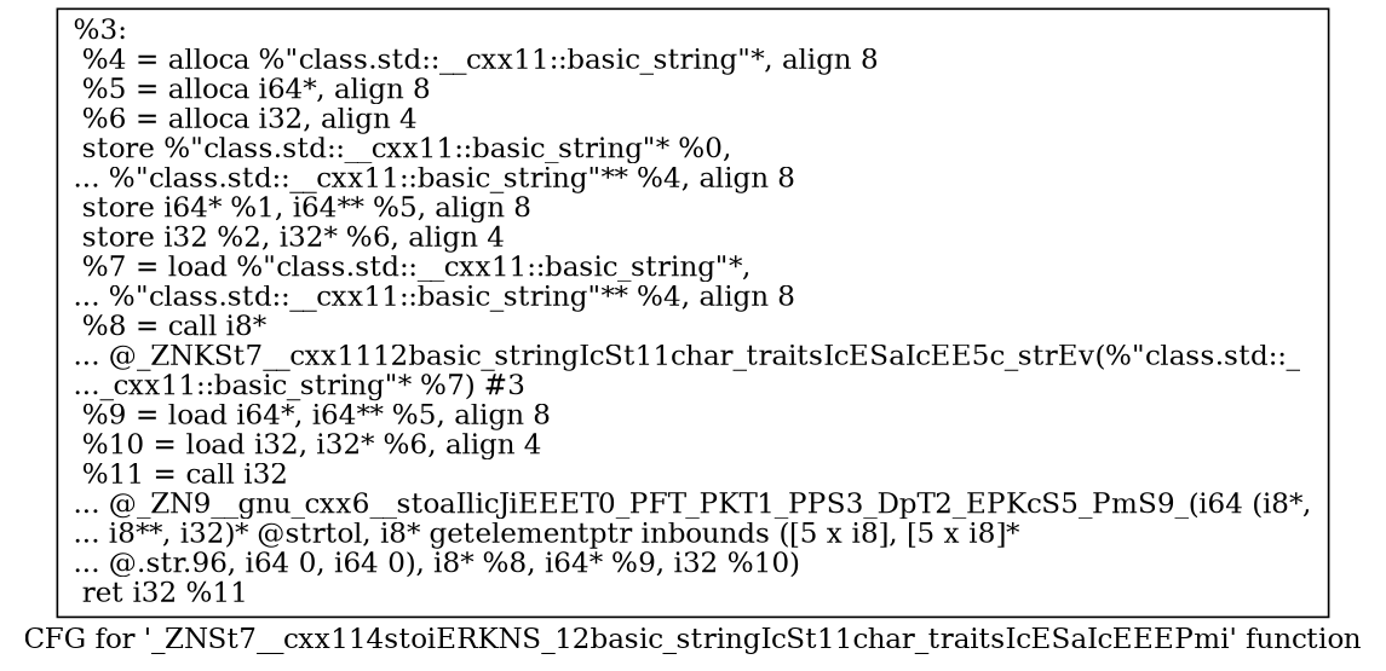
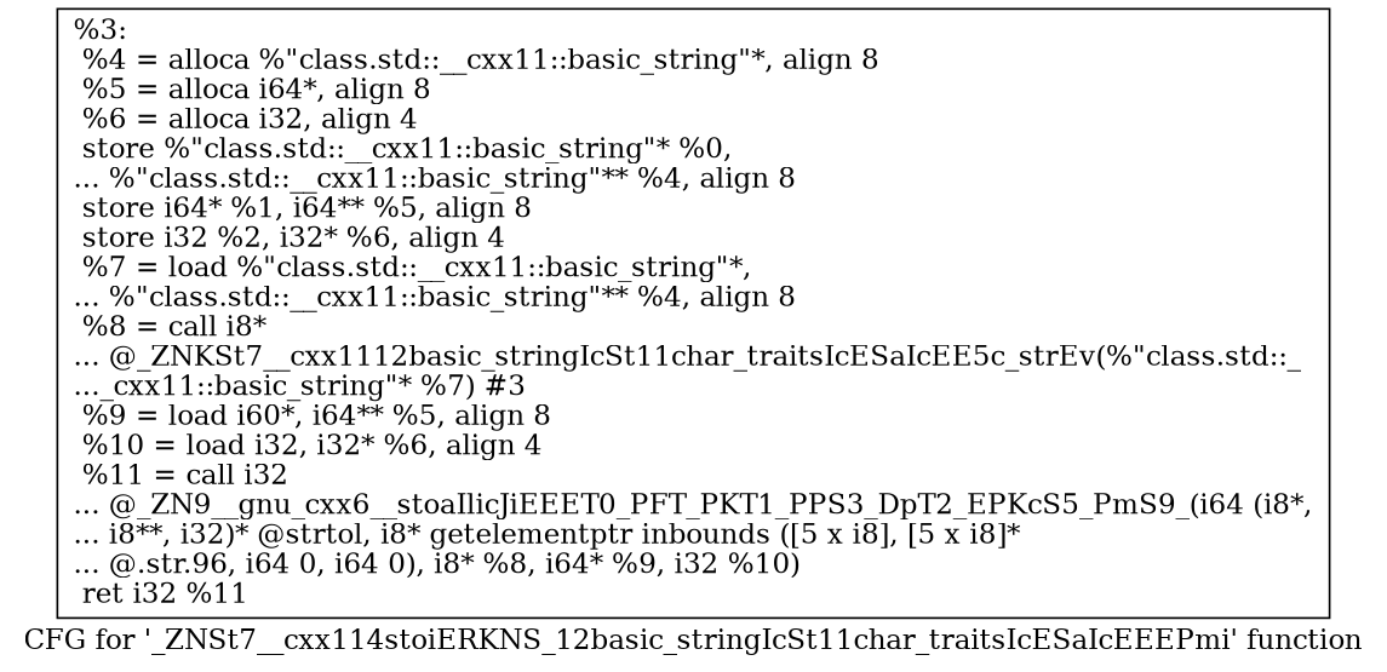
  digraph {
    label="CFG for '_ZNSt7__cxx114stoiERKNS_12basic_stringIcSt11char_traitsIcESaIcEEEPmi' function"
-   n1 [label="{%3:\l  %4 = alloca %\"class.std::__cxx11::basic_string\"*, align 8\l  %5 = alloca i64*, align 8\l  %6 = alloca i32, align 4\l  store %\"class.std::__cxx11::basic_string\"* %0,\l... %\"class.std::__cxx11::basic_string\"** %4, align 8\l  store i64* %1, i64** %5, align 8\l  store i32 %2, i32* %6, align 4\l  %7 = load %\"class.std::__cxx11::basic_string\"*,\l... %\"class.std::__cxx11::basic_string\"** %4, align 8\l  %8 = call i8*\l... @_ZNKSt7__cxx1112basic_stringIcSt11char_traitsIcESaIcEE5c_strEv(%\"class.std::_\l..._cxx11::basic_string\"* %7) #3\l  %9 = load i64*, i64** %5, align 8\l  %10 = load i32, i32* %6, align 4\l  %11 = call i32\l... @_ZN9__gnu_cxx6__stoaIlicJiEEET0_PFT_PKT1_PPS3_DpT2_EPKcS5_PmS9_(i64 (i8*,\l... i8**, i32)* @strtol, i8* getelementptr inbounds ([5 x i8], [5 x i8]*\l... @.str.96, i64 0, i64 0), i8* %8, i64* %9, i32 %10)\l  ret i32 %11\l}" shape=record]
+   n1 [label="{%3:\l  %4 = alloca %\"class.std::__cxx11::basic_string\"*, align 8\l  %5 = alloca i64*, align 8\l  %6 = alloca i32, align 4\l  store %\"class.std::__cxx11::basic_string\"* %0,\l... %\"class.std::__cxx11::basic_string\"** %4, align 8\l  store i64* %1, i64** %5, align 8\l  store i32 %2, i32* %6, align 4\l  %7 = load %\"class.std::__cxx11::basic_string\"*,\l... %\"class.std::__cxx11::basic_string\"** %4, align 8\l  %8 = call i8*\l... @_ZNKSt7__cxx1112basic_stringIcSt11char_traitsIcESaIcEE5c_strEv(%\"class.std::_\l..._cxx11::basic_string\"* %7) #3\l  %9 = load i60*, i64** %5, align 8\l  %10 = load i32, i32* %6, align 4\l  %11 = call i32\l... @_ZN9__gnu_cxx6__stoaIlicJiEEET0_PFT_PKT1_PPS3_DpT2_EPKcS5_PmS9_(i64 (i8*,\l... i8**, i32)* @strtol, i8* getelementptr inbounds ([5 x i8], [5 x i8]*\l... @.str.96, i64 0, i64 0), i8* %8, i64* %9, i32 %10)\l  ret i32 %11\l}" shape=record]
  }
